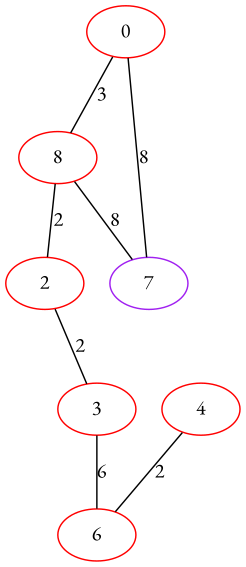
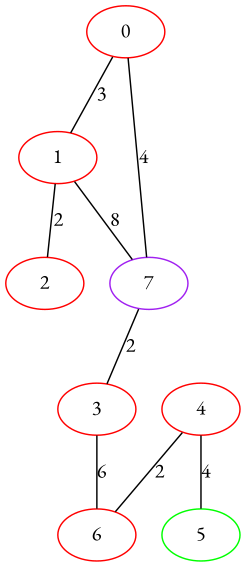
  graph {
    fontname="EB Garamond"
    node [color=red fontname="EB Garamond" weight=1]
    edge [fontname="EB Garamond"]
    0
-   1 [label=8]
+   1
    7 [color=purple weight=4]
    2
    3
    6
    4
+   5 [color=green weight=2]
    0 -- 1 [label=3]
-   0 -- 7 [label=8]
+   0 -- 7 [label=4]
    1 -- 7 [label=8]
    1 -- 2 [label=2]
-   2 -- 3 [label=2]
+   7 -- 3 [label=2]
    3 -- 6 [label=6]
    4 -- 6 [label=2]
+   4 -- 5 [label=4]
  }
